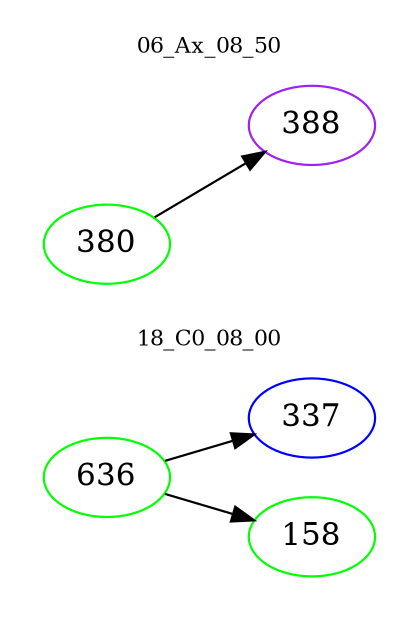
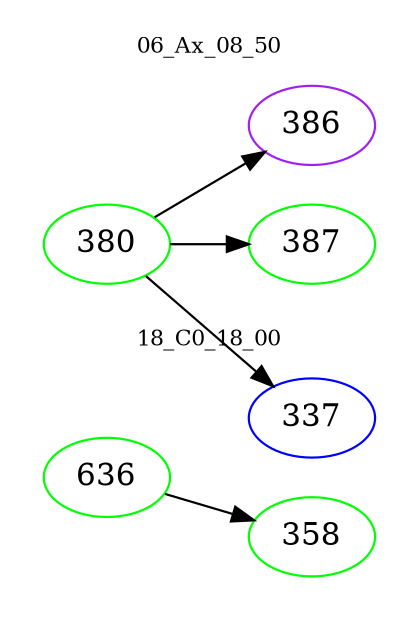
  digraph {
    rankdir=LR
    node [color=green]
    edge [color=black]
    n1 [label=380]
-   n3 [color=purple label=388]
+   n2 [label=387]
+   n3 [color=purple label=386]
    n4 [label=636]
    n5 [color=blue label=337]
-   n6 [label=158]
+   n6 [label=358]
    subgraph cluster_1 {
      color=white
      fontsize=10
      label="06_Ax_08_50"
      n1
+     n2
      n3
    }
    subgraph cluster_2 {
      color=white
      fontsize=10
-     label="18_C0_08_00"
+     label="18_C0_18_00"
      n4
      n5
      n6
    }
+   n1 -> n2
    n1 -> n3
-   n4 -> n5
+   n1 -> n5
    n4 -> n6
  }
